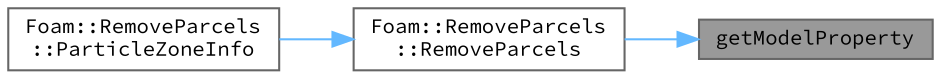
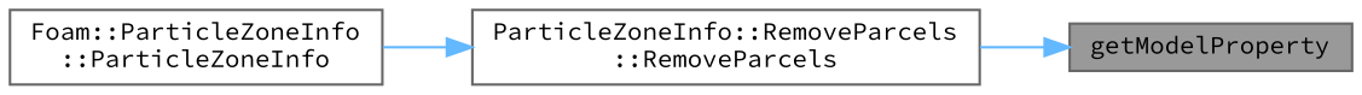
  digraph {
    fontname="Source Code Pro"
    rankdir=RL
    node [color=grey40 fillcolor=white fontname="Source Code Pro" fontsize=10 shape=box style=filled]
    edge [color=steelblue1 dir=back fontname="Source Code Pro" fontsize=10 labelfontname=Helvetica labelfontsize=10 style=solid]
    n1 [color=gray40 fillcolor=grey60 fontcolor=black height=0.2 label=getModelProperty width=0.4]
-   n2 [height=0.2 label="Foam::RemoveParcels\l::RemoveParcels" width=0.4]
-   n3 [height=0.2 label="Foam::RemoveParcels\l::ParticleZoneInfo" width=0.4]
+   n2 [height=0.2 label="ParticleZoneInfo::RemoveParcels\l::RemoveParcels" width=0.4]
+   n3 [height=0.2 label="Foam::ParticleZoneInfo\l::ParticleZoneInfo" width=0.4]
    n1 -> n2
    n2 -> n3
  }
